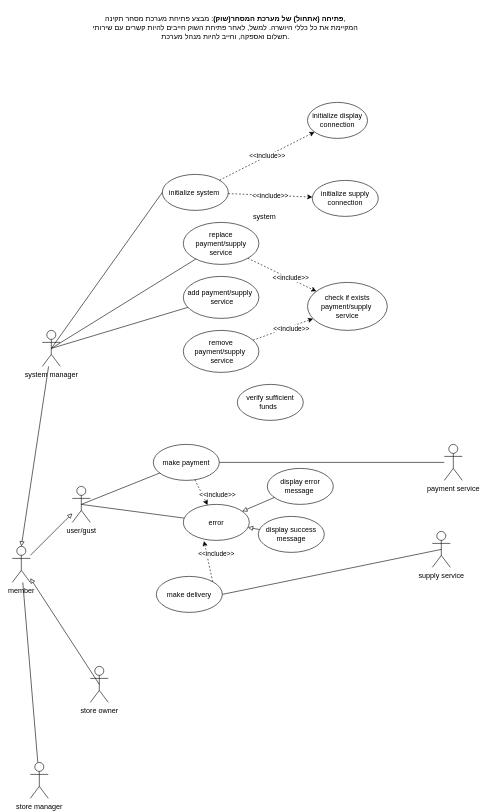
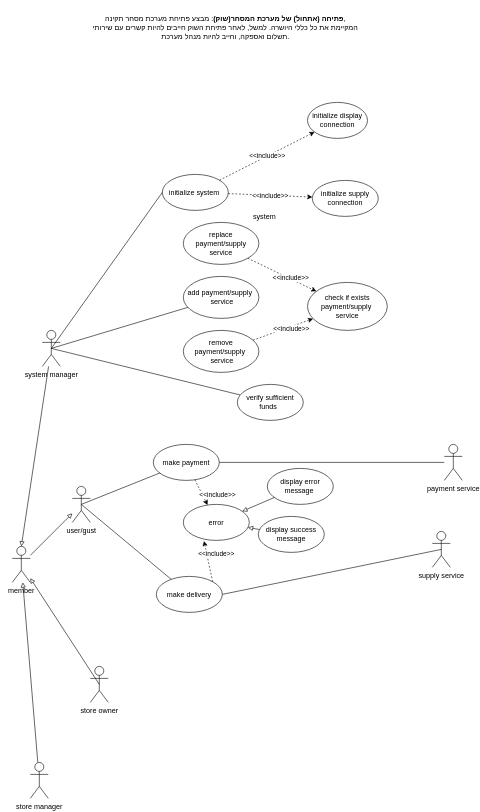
  <mxCell id="0" />
  <mxCell id="1" parent="0" />
  <mxCell id="2" value="initialize system&amp;nbsp;" style="ellipse;whiteSpace=wrap;html=1;" vertex="1" parent="1"><mxGeometry x="270" y="290" width="110" height="60" as="geometry" /></mxCell>
  <mxCell id="3" value="&lt;b&gt;פתיחה (אתחול) של מערכת המסחר(שוק)&lt;/b&gt;: מבצע פתיחת מערכת מסחר תקינה,&lt;br&gt;המקיימת את כל כללי היושרה. למשל, לאחר פתיחת השוק חייבים להיות קשרים עם שירותי&lt;br&gt;תשלום ואספקה, וחייב להיות מנהל מערכת." style="text;html=1;align=center;verticalAlign=middle;resizable=0;points=[];autosize=1;strokeColor=none;fillColor=none;" vertex="1" parent="1"><mxGeometry x="160" y="20" width="430" height="50" as="geometry" /></mxCell>
  <mxCell id="4" value="initialize display connection" style="ellipse;whiteSpace=wrap;html=1;" vertex="1" parent="1"><mxGeometry x="512" y="170" width="100" height="60" as="geometry" /></mxCell>
  <mxCell id="5" value="initialize supply connection" style="ellipse;whiteSpace=wrap;html=1;" vertex="1" parent="1"><mxGeometry x="520" y="300" width="110" height="60" as="geometry" /></mxCell>
  <mxCell id="6" value="&lt;span style=&quot;color: rgb(0 , 0 , 0) ; font-family: &amp;#34;helvetica&amp;#34; ; font-size: 11px ; font-style: normal ; font-weight: 400 ; letter-spacing: normal ; text-align: center ; text-indent: 0px ; text-transform: none ; word-spacing: 0px ; background-color: rgb(255 , 255 , 255) ; display: inline ; float: none&quot;&gt;&amp;lt;&amp;lt;include&amp;gt;&amp;gt;&lt;/span&gt;" style="endArrow=classic;html=1;rounded=0;dashed=1;" edge="1" parent="1" source="2" target="4"><mxGeometry width="50" height="50" relative="1" as="geometry"><mxPoint x="395" y="120" as="sourcePoint" /><mxPoint x="520" y="95" as="targetPoint" /></mxGeometry></mxCell>
  <mxCell id="7" value="&lt;span style=&quot;color: rgb(0 , 0 , 0) ; font-family: &amp;#34;helvetica&amp;#34; ; font-size: 11px ; font-style: normal ; font-weight: 400 ; letter-spacing: normal ; text-align: center ; text-indent: 0px ; text-transform: none ; word-spacing: 0px ; background-color: rgb(255 , 255 , 255) ; display: inline ; float: none&quot;&gt;&amp;lt;&amp;lt;include&amp;gt;&amp;gt;&lt;/span&gt;" style="endArrow=classic;html=1;rounded=0;dashed=1;" edge="1" parent="1" source="2" target="5"><mxGeometry width="50" height="50" relative="1" as="geometry"><mxPoint x="394" y="149.41" as="sourcePoint" /><mxPoint x="485" y="301" as="targetPoint" /></mxGeometry></mxCell>
  <mxCell id="8" value="" style="endArrow=none;html=1;rounded=0;exitX=0.5;exitY=0.5;exitDx=0;exitDy=0;exitPerimeter=0;entryX=0;entryY=0.5;entryDx=0;entryDy=0;" edge="1" parent="1" source="9" target="2"><mxGeometry width="50" height="50" relative="1" as="geometry"><mxPoint x="425" y="420" as="sourcePoint" /><mxPoint x="475" y="370" as="targetPoint" /></mxGeometry></mxCell>
  <mxCell id="9" value="system manager" style="shape=umlActor;verticalLabelPosition=bottom;verticalAlign=top;html=1;outlineConnect=0;" vertex="1" parent="1"><mxGeometry x="70" y="550" width="30" height="60" as="geometry" /></mxCell>
  <mxCell id="10" value="add payment/supply&amp;nbsp;&lt;br&gt;&amp;nbsp;service" style="ellipse;whiteSpace=wrap;html=1;" vertex="1" parent="1"><mxGeometry x="305" y="460" width="126" height="70" as="geometry" /></mxCell>
  <mxCell id="11" value="remove payment/supply&amp;nbsp;&lt;br&gt;&amp;nbsp;service" style="ellipse;whiteSpace=wrap;html=1;" vertex="1" parent="1"><mxGeometry x="305" y="550" width="126" height="70" as="geometry" /></mxCell>
  <mxCell id="12" value="" style="endArrow=none;html=1;rounded=0;exitX=0.5;exitY=0.5;exitDx=0;exitDy=0;exitPerimeter=0;" edge="1" parent="1" source="9" target="10"><mxGeometry width="50" height="50" relative="1" as="geometry"><mxPoint x="464.585" y="419.613" as="sourcePoint" /><mxPoint x="610" y="345" as="targetPoint" /></mxGeometry></mxCell>
  <mxCell id="13" value="system" style="text;html=1;align=center;verticalAlign=middle;resizable=0;points=[];autosize=1;strokeColor=none;fillColor=none;" vertex="1" parent="1"><mxGeometry x="415" y="350" width="50" height="20" as="geometry" /></mxCell>
  <mxCell id="14" value="replace payment/supply service" style="ellipse;whiteSpace=wrap;html=1;" vertex="1" parent="1"><mxGeometry x="305" y="370" width="126" height="70" as="geometry" /></mxCell>
- <mxCell id="15" value="" style="endArrow=none;html=1;rounded=0;exitX=0.5;exitY=0.5;exitDx=0;exitDy=0;exitPerimeter=0;" edge="1" parent="1" source="9" target="14"><mxGeometry width="50" height="50" relative="1" as="geometry"><mxPoint x="180" y="610" as="sourcePoint" /><mxPoint x="332.406" y="529.154" as="targetPoint" /></mxGeometry></mxCell>
+ <mxCell id="15" value="" style="endArrow=none;html=1;rounded=0;exitX=0.5;exitY=0.5;exitDx=0;exitDy=0;exitPerimeter=0;" edge="1" parent="1" source="9" target="23"><mxGeometry width="50" height="50" relative="1" as="geometry"><mxPoint x="180" y="610" as="sourcePoint" /><mxPoint x="332.406" y="529.154" as="targetPoint" /></mxGeometry></mxCell>
  <mxCell id="16" value="check if exists payment/supply&amp;nbsp;&lt;br&gt;&amp;nbsp;service&amp;nbsp;" style="ellipse;whiteSpace=wrap;html=1;" vertex="1" parent="1"><mxGeometry x="512" y="470" width="133" height="80" as="geometry" /></mxCell>
  <mxCell id="17" value="" style="endArrow=classic;html=1;rounded=0;dashed=1;" edge="1" parent="1" source="11" target="16"><mxGeometry width="50" height="50" relative="1" as="geometry"><mxPoint x="180" y="610" as="sourcePoint" /><mxPoint x="315.514" y="599.463" as="targetPoint" /></mxGeometry></mxCell>
  <mxCell id="18" value="&amp;lt;&amp;lt;include&amp;gt;&amp;gt;" style="edgeLabel;html=1;align=center;verticalAlign=middle;resizable=0;points=[];" vertex="1" connectable="0" parent="17"><mxGeometry x="0.242" y="-3" relative="1" as="geometry"><mxPoint as="offset" /></mxGeometry></mxCell>
  <mxCell id="19" value="" style="endArrow=classic;html=1;rounded=0;exitX=1;exitY=1;exitDx=0;exitDy=0;dashed=1;" edge="1" parent="1" source="14" target="16"><mxGeometry width="50" height="50" relative="1" as="geometry"><mxPoint x="441" y="595" as="sourcePoint" /><mxPoint x="537.482" y="547.98" as="targetPoint" /></mxGeometry></mxCell>
  <mxCell id="20" value="&amp;lt;&amp;lt;include&amp;gt;&amp;gt;" style="edgeLabel;html=1;align=center;verticalAlign=middle;resizable=0;points=[];" vertex="1" connectable="0" parent="19"><mxGeometry x="0.227" y="1" relative="1" as="geometry"><mxPoint as="offset" /></mxGeometry></mxCell>
  <mxCell id="21" value="make payment" style="ellipse;whiteSpace=wrap;html=1;" vertex="1" parent="1"><mxGeometry x="255" y="740" width="110" height="60" as="geometry" /></mxCell>
  <mxCell id="22" value="store manager" style="shape=umlActor;verticalLabelPosition=bottom;verticalAlign=top;html=1;outlineConnect=0;" vertex="1" parent="1"><mxGeometry x="50" y="1270" width="30" height="60" as="geometry" /></mxCell>
  <mxCell id="23" value="verify sufficient funds&amp;nbsp;&amp;nbsp;" style="ellipse;whiteSpace=wrap;html=1;" vertex="1" parent="1"><mxGeometry x="395" y="640" width="110" height="60" as="geometry" /></mxCell>
  <mxCell id="24" value="payment service" style="shape=umlActor;verticalLabelPosition=bottom;verticalAlign=top;html=1;outlineConnect=0;" vertex="1" parent="1"><mxGeometry x="740" y="740" width="30" height="60" as="geometry" /></mxCell>
  <mxCell id="25" value="" style="endArrow=none;html=1;rounded=0;exitX=0.5;exitY=0.5;exitDx=0;exitDy=0;exitPerimeter=0;" edge="1" parent="1" source="34" target="21"><mxGeometry width="50" height="50" relative="1" as="geometry"><mxPoint x="385" y="950" as="sourcePoint" /><mxPoint x="435" y="900" as="targetPoint" /></mxGeometry></mxCell>
  <mxCell id="26" value="" style="endArrow=none;html=1;rounded=0;" edge="1" parent="1" source="24" target="21"><mxGeometry width="50" height="50" relative="1" as="geometry"><mxPoint x="100" y="770" as="sourcePoint" /><mxPoint x="235" y="770" as="targetPoint" /></mxGeometry></mxCell>
  <mxCell id="27" value="" style="endArrow=classic;html=1;rounded=0;dashed=1;" edge="1" parent="1" source="21" target="29"><mxGeometry width="50" height="50" relative="1" as="geometry"><mxPoint x="345.005" y="807.542" as="sourcePoint" /><mxPoint x="339" y="780" as="targetPoint" /></mxGeometry></mxCell>
  <mxCell id="28" value="&amp;lt;&amp;lt;include&amp;gt;&amp;gt;" style="edgeLabel;html=1;align=center;verticalAlign=middle;resizable=0;points=[];" vertex="1" connectable="0" parent="27"><mxGeometry x="0.354" y="4" relative="1" as="geometry"><mxPoint x="19" y="-2" as="offset" /></mxGeometry></mxCell>
  <mxCell id="29" value="error" style="ellipse;whiteSpace=wrap;html=1;" vertex="1" parent="1"><mxGeometry x="305" y="840" width="110" height="60" as="geometry" /></mxCell>
  <mxCell id="30" value="display error message&amp;nbsp;" style="ellipse;whiteSpace=wrap;html=1;" vertex="1" parent="1"><mxGeometry x="445" y="780" width="110" height="60" as="geometry" /></mxCell>
  <mxCell id="31" value="display success message" style="ellipse;whiteSpace=wrap;html=1;" vertex="1" parent="1"><mxGeometry x="430" y="860" width="110" height="60" as="geometry" /></mxCell>
  <mxCell id="32" value="" style="endArrow=block;html=1;rounded=0;endFill=0;" edge="1" parent="1" source="30" target="29"><mxGeometry width="50" height="50" relative="1" as="geometry"><mxPoint x="445" y="810" as="sourcePoint" /><mxPoint x="495" y="760" as="targetPoint" /></mxGeometry></mxCell>
  <mxCell id="33" value="" style="endArrow=block;html=1;rounded=0;endFill=0;" edge="1" parent="1" source="31" target="29"><mxGeometry width="50" height="50" relative="1" as="geometry"><mxPoint x="466.695" y="838.495" as="sourcePoint" /><mxPoint x="413.248" y="861.465" as="targetPoint" /></mxGeometry></mxCell>
  <mxCell id="34" value="user/gust" style="shape=umlActor;verticalLabelPosition=bottom;verticalAlign=top;html=1;outlineConnect=0;" vertex="1" parent="1"><mxGeometry x="120" y="810" width="30" height="60" as="geometry" /></mxCell>
  <mxCell id="35" value="" style="endArrow=block;html=1;rounded=0;endFill=0;entryX=0.5;entryY=0;entryDx=0;entryDy=0;entryPerimeter=0;" edge="1" parent="1" source="9" target="39"><mxGeometry width="50" height="50" relative="1" as="geometry"><mxPoint x="123.435" y="658.508" as="sourcePoint" /><mxPoint x="69.998" y="681.485" as="targetPoint" /></mxGeometry></mxCell>
- <mxCell id="36" value="" style="endArrow=none;html=1;rounded=0;endFill=0;" edge="1" parent="1" source="22" target="39"><mxGeometry width="50" height="50" relative="1" as="geometry"><mxPoint x="115" y="599.412" as="sourcePoint" /><mxPoint x="30" y="470" as="targetPoint" /></mxGeometry></mxCell>
+ <mxCell id="36" value="" style="endArrow=block;html=1;rounded=0;endFill=0;" edge="1" parent="1" source="22" target="39"><mxGeometry width="50" height="50" relative="1" as="geometry"><mxPoint x="115" y="599.412" as="sourcePoint" /><mxPoint x="30" y="470" as="targetPoint" /></mxGeometry></mxCell>
  <mxCell id="37" value="store owner" style="shape=umlActor;verticalLabelPosition=bottom;verticalAlign=top;html=1;outlineConnect=0;" vertex="1" parent="1"><mxGeometry x="150" y="1110" width="30" height="60" as="geometry" /></mxCell>
  <mxCell id="38" value="" style="endArrow=block;html=1;rounded=0;endFill=0;exitX=0.5;exitY=0.5;exitDx=0;exitDy=0;exitPerimeter=0;" edge="1" parent="1" source="37" target="39"><mxGeometry width="50" height="50" relative="1" as="geometry"><mxPoint x="110" y="792" as="sourcePoint" /><mxPoint x="180" y="708" as="targetPoint" /></mxGeometry></mxCell>
  <mxCell id="39" value="member" style="shape=umlActor;verticalLabelPosition=bottom;verticalAlign=top;html=1;outlineConnect=0;" vertex="1" parent="1"><mxGeometry x="20" y="910" width="30" height="60" as="geometry" /></mxCell>
  <mxCell id="40" value="" style="endArrow=block;html=1;rounded=0;endFill=0;" edge="1" parent="1" source="39" target="34"><mxGeometry width="50" height="50" relative="1" as="geometry"><mxPoint x="240.004" y="790" as="sourcePoint" /><mxPoint x="264.71" y="930" as="targetPoint" /></mxGeometry></mxCell>
  <mxCell id="41" value="make delivery" style="ellipse;whiteSpace=wrap;html=1;" vertex="1" parent="1"><mxGeometry x="260" y="960" width="110" height="60" as="geometry" /></mxCell>
  <mxCell id="42" value="" style="endArrow=classic;html=1;rounded=0;dashed=1;exitX=1;exitY=0;exitDx=0;exitDy=0;entryX=0.314;entryY=1.016;entryDx=0;entryDy=0;entryPerimeter=0;" edge="1" parent="1" source="41" target="29"><mxGeometry width="50" height="50" relative="1" as="geometry"><mxPoint x="334.471" y="808.943" as="sourcePoint" /><mxPoint x="355.657" y="851.038" as="targetPoint" /></mxGeometry></mxCell>
  <mxCell id="43" value="&amp;lt;&amp;lt;include&amp;gt;&amp;gt;" style="edgeLabel;html=1;align=center;verticalAlign=middle;resizable=0;points=[];" vertex="1" connectable="0" parent="42"><mxGeometry x="0.354" y="4" relative="1" as="geometry"><mxPoint x="19" y="-2" as="offset" /></mxGeometry></mxCell>
  <mxCell id="44" value="supply service" style="shape=umlActor;verticalLabelPosition=bottom;verticalAlign=top;html=1;outlineConnect=0;" vertex="1" parent="1"><mxGeometry x="720" y="885" width="30" height="60" as="geometry" /></mxCell>
  <mxCell id="45" value="" style="endArrow=none;html=1;rounded=0;exitX=0.5;exitY=0.5;exitDx=0;exitDy=0;exitPerimeter=0;entryX=1;entryY=0.5;entryDx=0;entryDy=0;" edge="1" parent="1" source="44" target="41"><mxGeometry width="50" height="50" relative="1" as="geometry"><mxPoint x="675" y="970" as="sourcePoint" /><mxPoint x="300" y="970" as="targetPoint" /></mxGeometry></mxCell>
- <mxCell id="46" value="" style="endArrow=none;html=1;rounded=0;exitX=0.5;exitY=0.5;exitDx=0;exitDy=0;exitPerimeter=0;" edge="1" parent="1" source="34" target="29"><mxGeometry width="50" height="50" relative="1" as="geometry"><mxPoint x="145" y="850" as="sourcePoint" /><mxPoint x="275.554" y="797.671" as="targetPoint" /></mxGeometry></mxCell>
+ <mxCell id="46" value="" style="endArrow=none;html=1;rounded=0;exitX=0.5;exitY=0.5;exitDx=0;exitDy=0;exitPerimeter=0;" edge="1" parent="1" source="34" target="41"><mxGeometry width="50" height="50" relative="1" as="geometry"><mxPoint x="145" y="850" as="sourcePoint" /><mxPoint x="275.554" y="797.671" as="targetPoint" /></mxGeometry></mxCell>
